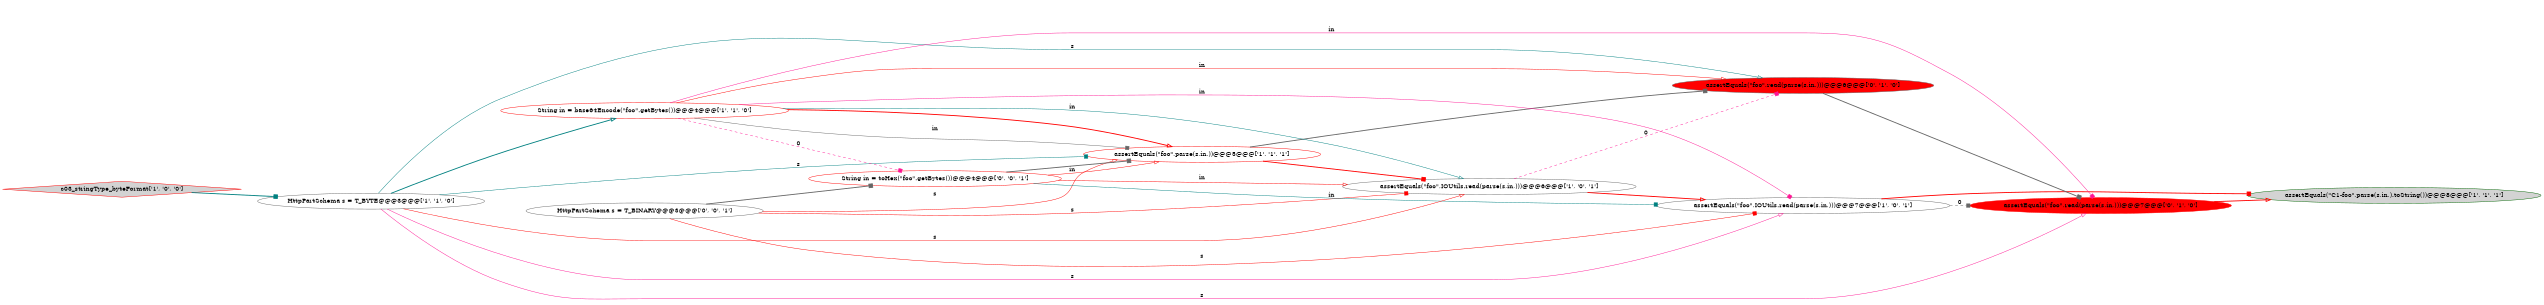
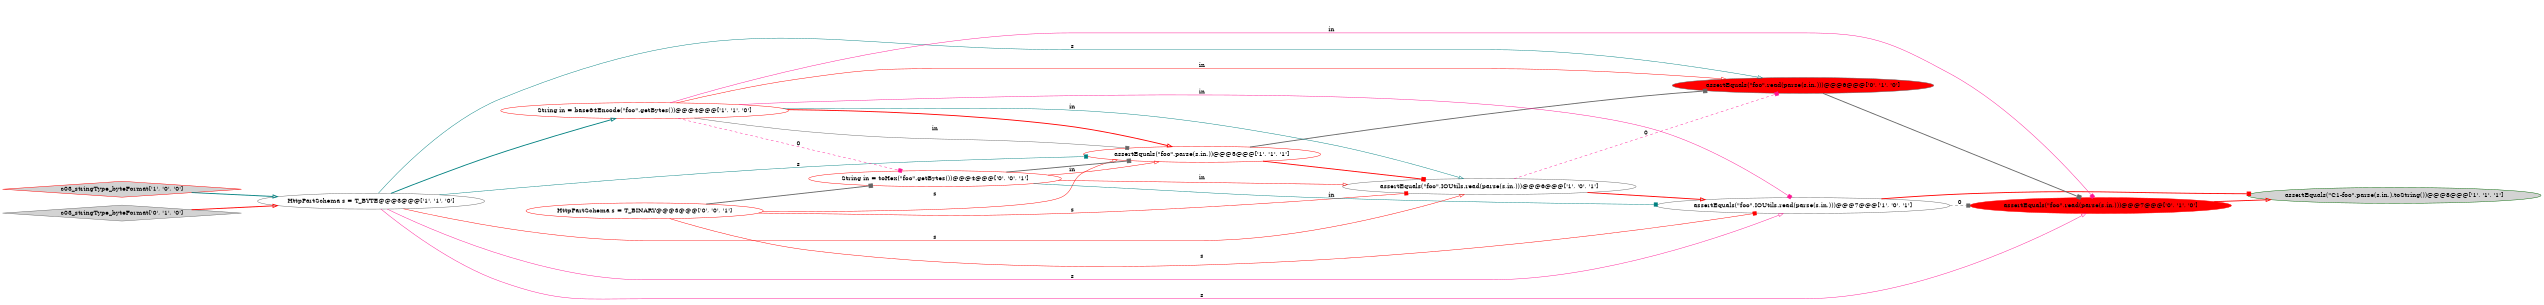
  digraph {
    rankdir=LR
    node [color=gray40 fillcolor=white shape=ellipse style=filled]
    edge [arrowhead=box color=red style=solid]
    n1 [label="assertEquals(\"foo\",IOUtils.read(parse(s,in,)))@@@7@@@['1', '0', '1']"]
    n2 [color=red fillcolor=red label="assertEquals(\"foo\",read(parse(s,in,)))@@@7@@@['0', '1', '0']"]
    n3 [color=darkgreen fillcolor=lightgray label="assertEquals(\"C1-foo\",parse(s,in,).toString())@@@8@@@['1', '1', '1']"]
-   n4 [label="HttpPartSchema s = T_BINARY@@@3@@@['0', '0', '1']"]
+   n4 [color=red label="HttpPartSchema s = T_BINARY@@@3@@@['0', '0', '1']"]
    n5 [label="assertEquals(\"foo\",IOUtils.read(parse(s,in,)))@@@6@@@['1', '0', '1']"]
    n6 [color=red label="assertEquals(\"foo\",parse(s,in,))@@@5@@@['1', '1', '1']"]
    n7 [color=red label="String in = toHex(\"foo\".getBytes())@@@4@@@['0', '0', '1']"]
    n8 [fillcolor=red label="assertEquals(\"foo\",read(parse(s,in,)))@@@6@@@['0', '1', '0']"]
    n9 [color=red fillcolor=lightgray label="c03_stringType_byteFormat['1', '0', '0']" shape=diamond]
    n10 [label="HttpPartSchema s = T_BYTE@@@3@@@['1', '1', '0']"]
    n11 [color=red label="String in = base64Encode(\"foo\".getBytes())@@@4@@@['1', '1', '0']"]
+   n12 [fillcolor=lightgray label="c03_stringType_byteFormat['0', '1', '0']" shape=diamond]
    n1 -> n2 [color=gray40 label=0 style=dashed]
    n1 -> n3 [style=bold]
    n2 -> n3 [arrowhead=onormal style=bold]
    n4 -> n1 [label=s]
    n4 -> n5 [label=s]
    n4 -> n6 [arrowhead=onormal label=s]
    n4 -> n7 [color=gray40 style=bold]
    n5 -> n1 [arrowhead=onormal style=bold]
    n5 -> n8 [color=deeppink label=0 style=dashed]
    n6 -> n5 [style=bold]
    n6 -> n8 [color=gray40 style=bold]
    n7 -> n1 [color=teal label=in]
    n7 -> n5 [arrowhead=onormal label=in]
    n7 -> n6 [arrowhead=onormal label=in]
    n7 -> n6 [color=gray40 style=bold]
    n8 -> n2 [color=gray40 style=bold]
-   n9 -> n10 [color=teal style=bold]
+   n9 -> n10 [arrowhead=onormal color=teal style=bold]
    n10 -> n1 [arrowhead=onormal color=deeppink label=s]
    n10 -> n2 [arrowhead=onormal color=deeppink label=s]
    n10 -> n5 [arrowhead=onormal label=s]
    n10 -> n6 [color=teal label=s]
    n10 -> n8 [arrowhead=onormal color=teal label=s]
    n10 -> n11 [arrowhead=onormal color=teal style=bold]
    n11 -> n1 [color=deeppink label=in]
    n11 -> n2 [color=deeppink label=in]
    n11 -> n5 [arrowhead=onormal color=teal label=in]
    n11 -> n6 [color=gray40 label=in]
    n11 -> n6 [arrowhead=onormal style=bold]
    n11 -> n7 [color=deeppink label=0 style=dashed]
    n11 -> n8 [arrowhead=onormal label=in]
+   n12 -> n10 [arrowhead=onormal style=bold]
  }
